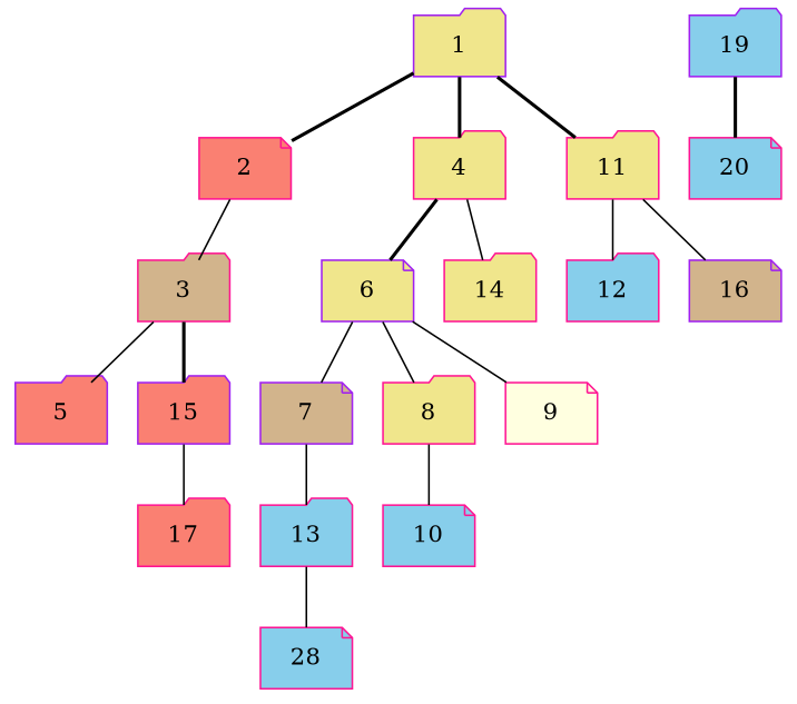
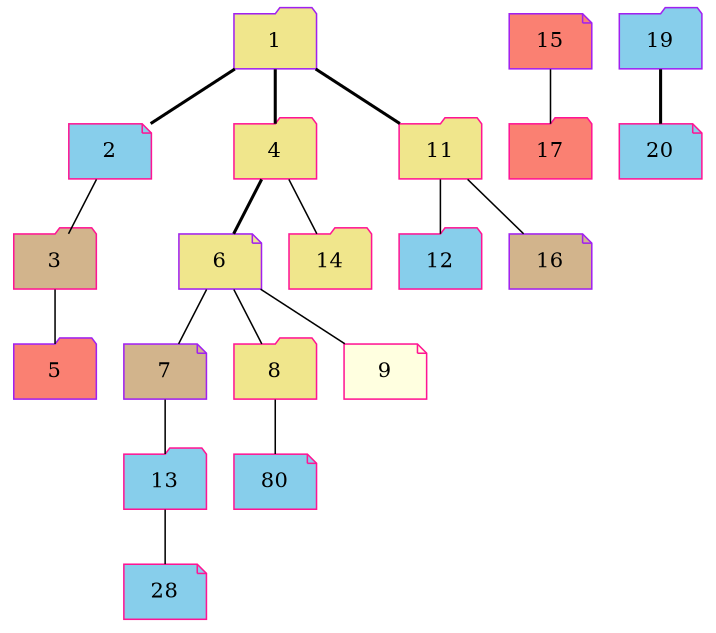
  graph {
    node [color=deeppink fillcolor=skyblue shape=folder style=filled]
    edge [style=solid]
    1 [color=purple fillcolor=khaki]
-   2 [fillcolor=salmon shape=note]
+   2 [shape=note]
    4 [fillcolor=khaki]
    11 [fillcolor=khaki]
    3 [fillcolor=tan]
    6 [color=purple fillcolor=khaki shape=note]
    14 [fillcolor=khaki]
    12
    16 [color=purple fillcolor=tan shape=note]
    5 [color=purple fillcolor=salmon]
-   15 [color=purple fillcolor=salmon]
+   15 [color=purple fillcolor=salmon shape=note]
    19 [color=purple]
    20 [shape=note]
    7 [color=purple fillcolor=tan shape=note]
    8 [fillcolor=khaki]
    9 [fillcolor=lightyellow shape=note]
    17 [fillcolor=salmon]
    13
-   10 [shape=note]
+   10 [shape=note label=80]
    n20 [label=28 shape=note]
    1 -- 2 [style=bold]
    1 -- 4 [style=bold]
    1 -- 11 [style=bold]
    2 -- 3
    4 -- 6 [style=bold]
    4 -- 14
    11 -- 12
    11 -- 16
    3 -- 5
-   3 -- 15 [style=bold]
    6 -- 7
    6 -- 8
    6 -- 9
    15 -- 17
    19 -- 20 [style=bold]
    7 -- 13
    8 -- 10
    13 -- n20
  }
